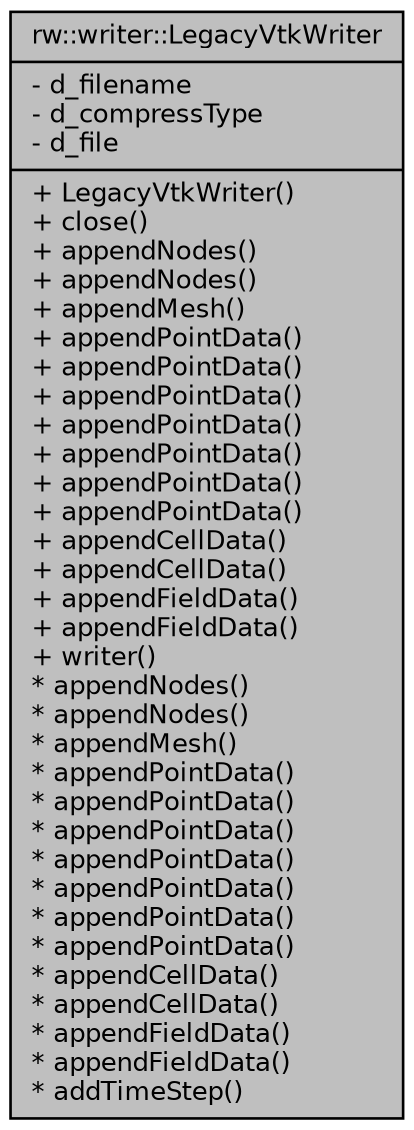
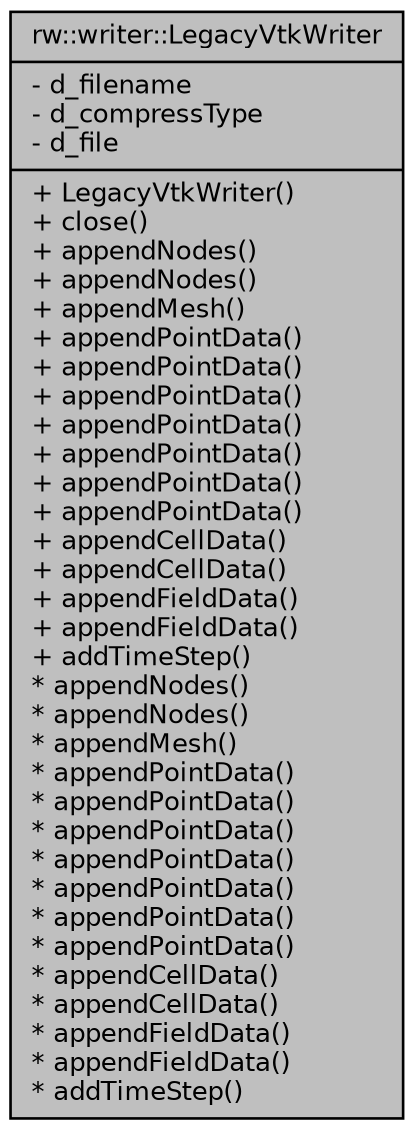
  digraph {
-   n1 [color=black fillcolor=grey75 fontcolor=black fontname=Helvetica fontsize=10 height=0.2 label="{rw::writer::LegacyVtkWriter\n|- d_filename\l- d_compressType\l- d_file\l|+ LegacyVtkWriter()\l+ close()\l+ appendNodes()\l+ appendNodes()\l+ appendMesh()\l+ appendPointData()\l+ appendPointData()\l+ appendPointData()\l+ appendPointData()\l+ appendPointData()\l+ appendPointData()\l+ appendPointData()\l+ appendCellData()\l+ appendCellData()\l+ appendFieldData()\l+ appendFieldData()\l+ writer()\l* appendNodes()\l* appendNodes()\l* appendMesh()\l* appendPointData()\l* appendPointData()\l* appendPointData()\l* appendPointData()\l* appendPointData()\l* appendPointData()\l* appendPointData()\l* appendCellData()\l* appendCellData()\l* appendFieldData()\l* appendFieldData()\l* addTimeStep()\l}" shape=record style=filled width=0.4]
+   n1 [color=black fillcolor=grey75 fontcolor=black fontname=Helvetica fontsize=10 height=0.2 label="{rw::writer::LegacyVtkWriter\n|- d_filename\l- d_compressType\l- d_file\l|+ LegacyVtkWriter()\l+ close()\l+ appendNodes()\l+ appendNodes()\l+ appendMesh()\l+ appendPointData()\l+ appendPointData()\l+ appendPointData()\l+ appendPointData()\l+ appendPointData()\l+ appendPointData()\l+ appendPointData()\l+ appendCellData()\l+ appendCellData()\l+ appendFieldData()\l+ appendFieldData()\l+ addTimeStep()\l* appendNodes()\l* appendNodes()\l* appendMesh()\l* appendPointData()\l* appendPointData()\l* appendPointData()\l* appendPointData()\l* appendPointData()\l* appendPointData()\l* appendPointData()\l* appendCellData()\l* appendCellData()\l* appendFieldData()\l* appendFieldData()\l* addTimeStep()\l}" shape=record style=filled width=0.4]
  }
